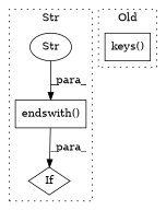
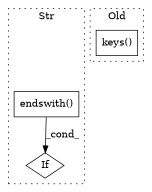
  digraph {
    node [a=75 l=3 shape=box]
    n1 [l="14,1" label="endswith()" s="3246,3263"]
-   n2 [a=66 label=Str s=3260 shape=ellipse]
    n3 [a=96 label=If s=3243 shape=diamond]
    n4 [l=25 label="keys()" s=2936]
    subgraph cluster_1 {
      label=Str
      style=dotted
      n1
-     n2
      n3
    }
    subgraph cluster_2 {
      label=Old
      style=dotted
      n4
    }
-   n1 -> n3 [label=_para_]
-   n2 -> n1 [label=_para_]
+   n1 -> n3 [label=_cond_]
  }
